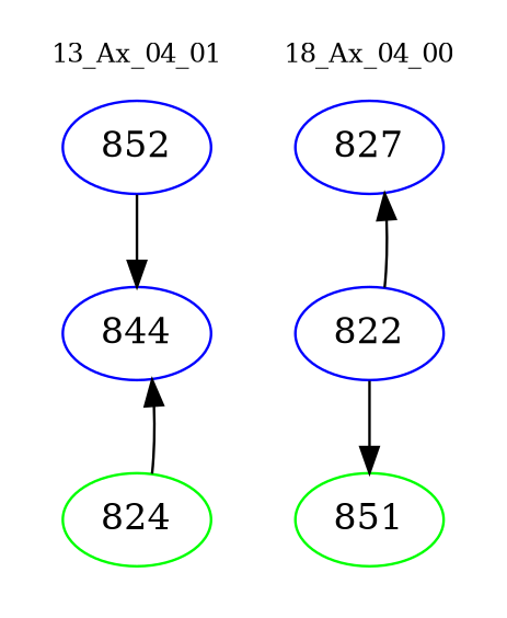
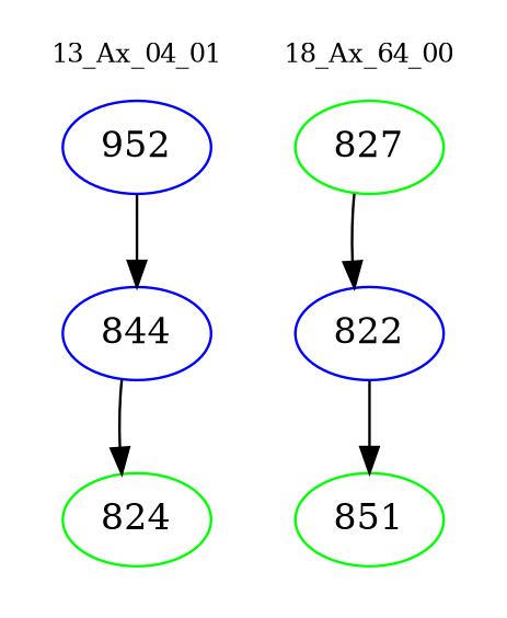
  digraph {
    node [color=blue]
    edge [color=black]
-   n1 [label=852]
+   n1 [label=952]
    n2 [label=844]
    n3 [color=green label=824]
-   n4 [label=827]
+   n4 [color=green label=827]
    n5 [label=822]
    n6 [color=green label=851]
    subgraph cluster_1 {
      color=white
      fontsize=10
      label="13_Ax_04_01"
      n1
      n2
      n3
    }
    subgraph cluster_2 {
      color=white
      fontsize=10
-     label="18_Ax_04_00"
+     label="18_Ax_64_00"
      n4
      n5
      n6
    }
    n1 -> n2
-   n3 -> n2
-   n5 -> n4
+   n2 -> n3
+   n4 -> n5
    n5 -> n6
  }
